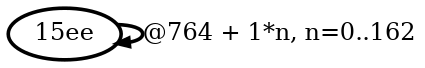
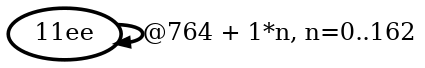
  digraph {
-   "11ee" [fontsize=20 penwidth=3 shape=oval style=rounded label="15ee"]
+   "11ee" [fontsize=20 penwidth=3 shape=oval style=rounded]
    "11ee" -> "11ee" [arrowsize=1 color=black fontsize=20 label="@764 + 1*n, n=0..162" penwidth=3 style=bold]
  }
